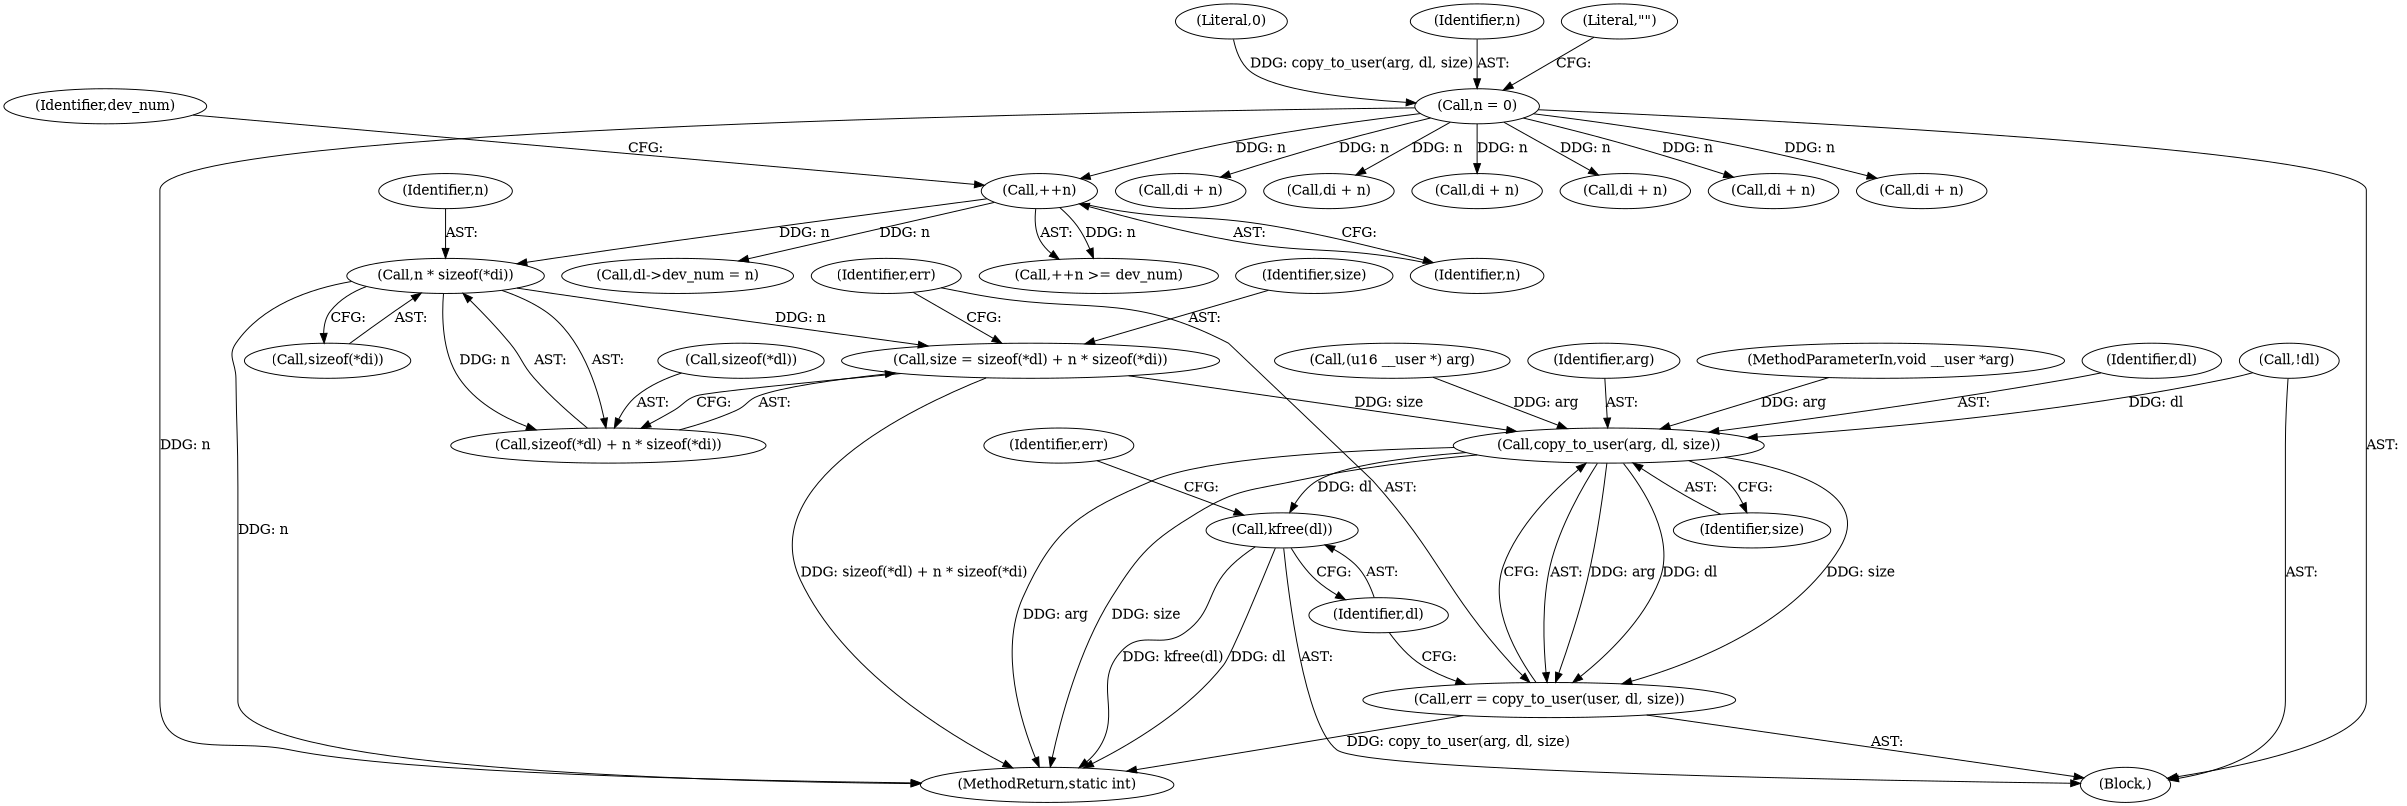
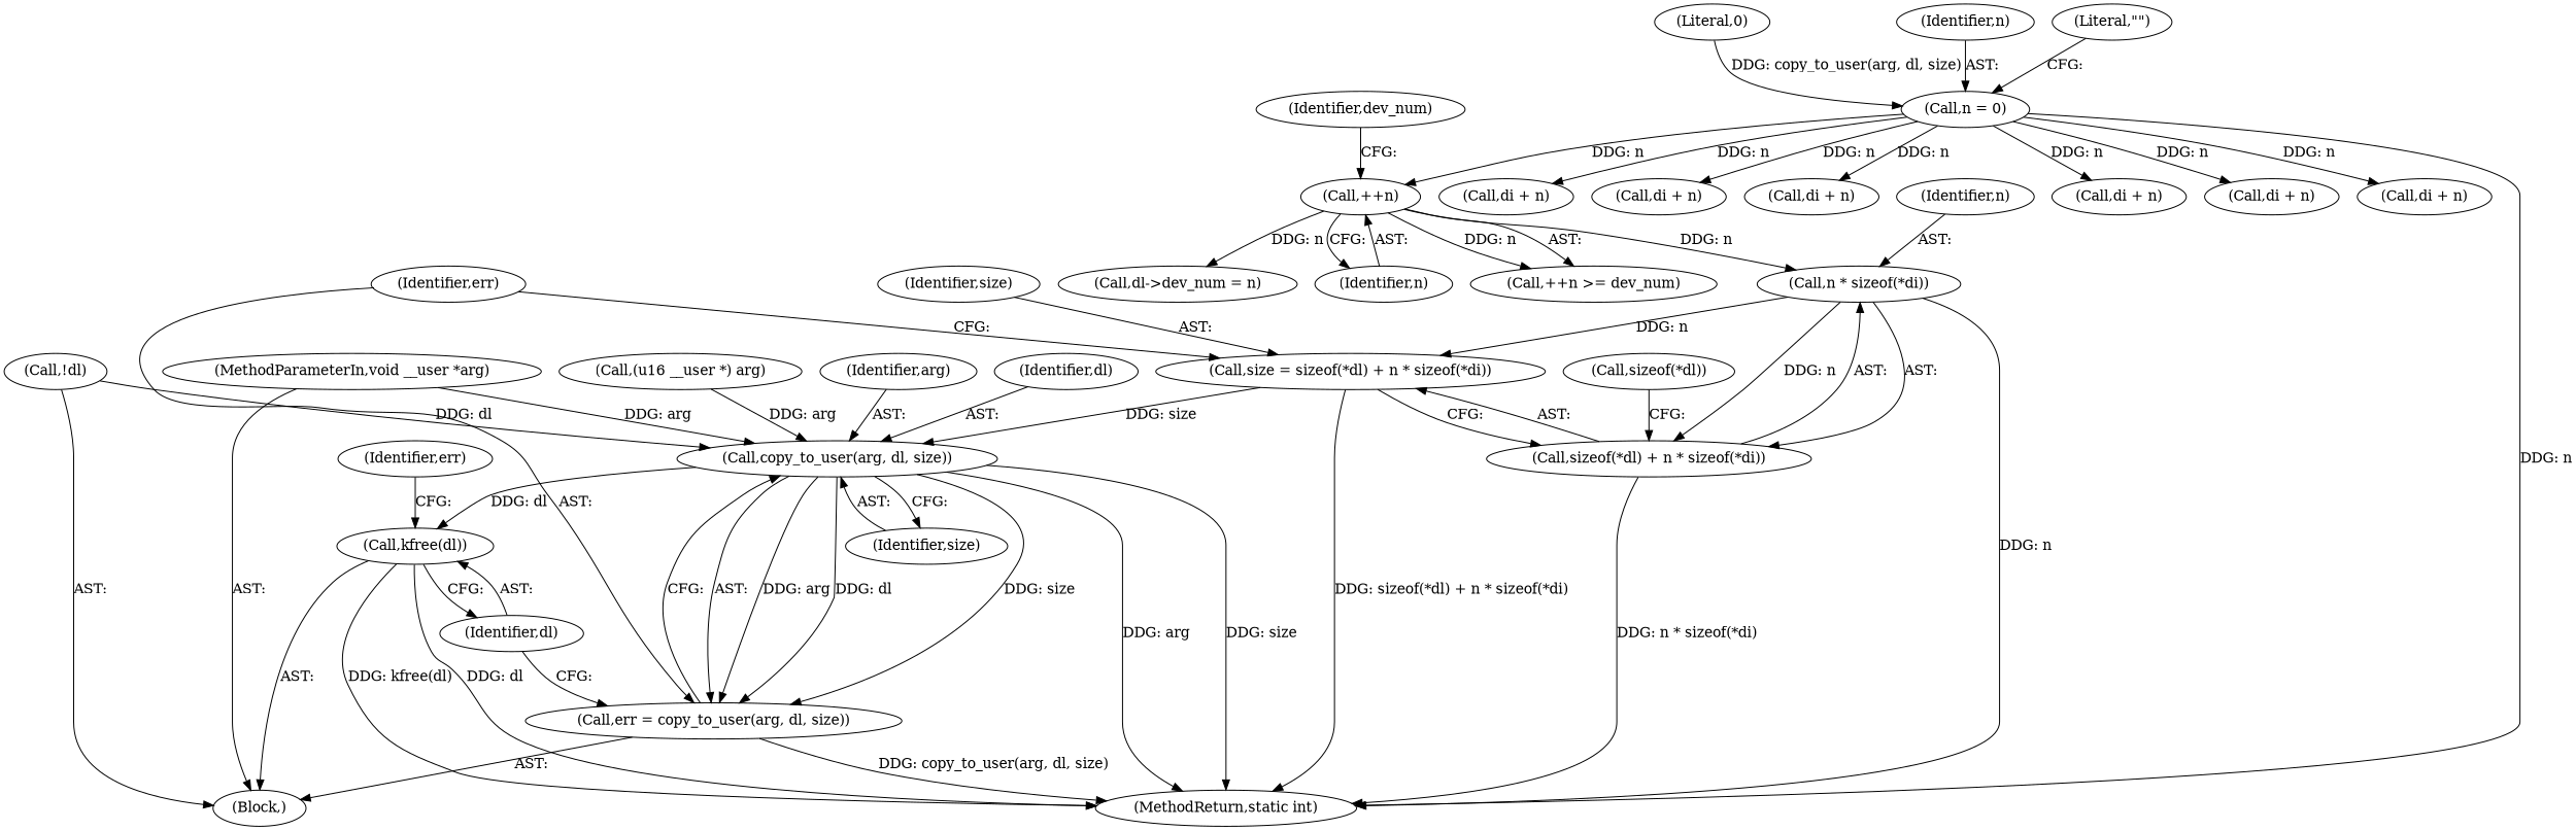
  digraph {
    n1 [label="(Call,n * sizeof(*di))"]
    n2 [label="(Call,size = sizeof(*dl) + n * sizeof(*di))"]
    n3 [label="(Call,sizeof(*dl) + n * sizeof(*di))"]
-   n4 [label="(Call,sizeof(*di))"]
    n5 [label="(MethodReturn,static int)"]
    n6 [label="(Call,copy_to_user(arg, dl, size))"]
    n7 [label="(Call,++n)"]
    n8 [label="(Identifier,n)"]
    n9 [label="(Call,dl->dev_num = n)"]
    n10 [label="(Call,++n >= dev_num)"]
    n11 [label="(Call,n = 0)"]
    n12 [label="(Call,di + n)"]
    n13 [label="(Call,di + n)"]
    n14 [label="(Block,)"]
    n15 [label="(Call,di + n)"]
    n16 [label="(Call,di + n)"]
    n17 [label="(Call,di + n)"]
    n18 [label="(Call,di + n)"]
    n19 [label="(Literal,0)"]
-   n20 [label="(Call,err = copy_to_user(user, dl, size))"]
+   n20 [label="(Call,err = copy_to_user(arg, dl, size))"]
    n21 [label="(Call,kfree(dl))"]
    n22 [label="(Identifier,size)"]
    n23 [label="(Identifier,dl)"]
    n24 [label="(Identifier,n)"]
    n25 [label="(Literal,\"\")"]
    n26 [label="(Call,(u16 __user *) arg)"]
    n27 [label="(Call,sizeof(*dl))"]
    n28 [label="(Identifier,arg)"]
    n29 [label="(Identifier,err)"]
    n30 [label="(Identifier,err)"]
    n31 [label="(Identifier,n)"]
    n32 [label="(MethodParameterIn,void __user *arg)"]
    n33 [label="(Identifier,dev_num)"]
    n34 [label="(Identifier,size)"]
    n35 [label="(Identifier,dl)"]
    n36 [label="(Call,!dl)"]
    n1 -> n2 [label="DDG: n"]
    n1 -> n3 [label="AST: "]
    n1 -> n3 [label="DDG: n"]
-   n1 -> n4 [label="CFG: "]
    n1 -> n5 [label="DDG: n"]
    n2 -> n3 [label="CFG: "]
    n2 -> n5 [label="DDG: sizeof(*dl) + n * sizeof(*di)"]
    n2 -> n6 [label="DDG: size"]
    n3 -> n1 [label="AST: "]
    n3 -> n2 [label="AST: "]
-   n4 -> n1 [label="AST: "]
+   n3 -> n5 [label="DDG: n * sizeof(*di)"]
    n6 -> n5 [label="DDG: size"]
    n6 -> n5 [label="DDG: arg"]
    n6 -> n20 [label="AST: "]
    n6 -> n20 [label="DDG: arg"]
    n6 -> n20 [label="DDG: dl"]
    n6 -> n20 [label="DDG: size"]
    n6 -> n21 [label="DDG: dl"]
    n6 -> n22 [label="CFG: "]
    n7 -> n1 [label="DDG: n"]
    n7 -> n8 [label="CFG: "]
    n7 -> n9 [label="DDG: n"]
    n7 -> n10 [label="AST: "]
    n7 -> n10 [label="DDG: n"]
    n8 -> n7 [label="AST: "]
    n11 -> n5 [label="DDG: n"]
    n11 -> n7 [label="DDG: n"]
    n11 -> n12 [label="DDG: n"]
    n11 -> n13 [label="DDG: n"]
-   n11 -> n14 [label="AST: "]
+   n32 -> n14 [label="AST: "]
    n11 -> n15 [label="DDG: n"]
    n11 -> n16 [label="DDG: n"]
    n11 -> n17 [label="DDG: n"]
    n11 -> n18 [label="DDG: n"]
    n19 -> n11 [label="DDG: copy_to_user(arg, dl, size)"]
    n20 -> n5 [label="DDG: copy_to_user(arg, dl, size)"]
    n20 -> n6 [label="CFG: "]
    n20 -> n14 [label="AST: "]
    n21 -> n5 [label="DDG: kfree(dl)"]
    n21 -> n5 [label="DDG: dl"]
    n21 -> n14 [label="AST: "]
    n21 -> n23 [label="CFG: "]
    n22 -> n6 [label="AST: "]
    n23 -> n20 [label="CFG: "]
    n23 -> n21 [label="AST: "]
    n24 -> n11 [label="AST: "]
    n25 -> n11 [label="CFG: "]
    n26 -> n6 [label="DDG: arg"]
-   n27 -> n3 [label="AST: "]
+   n27 -> n3 [label="CFG: "]
    n28 -> n6 [label="AST: "]
    n29 -> n2 [label="CFG: "]
    n29 -> n20 [label="AST: "]
    n30 -> n21 [label="CFG: "]
    n31 -> n1 [label="AST: "]
    n32 -> n6 [label="DDG: arg"]
    n33 -> n7 [label="CFG: "]
    n34 -> n2 [label="AST: "]
    n35 -> n6 [label="AST: "]
    n36 -> n6 [label="DDG: dl"]
    n36 -> n14 [label="AST: "]
  }
